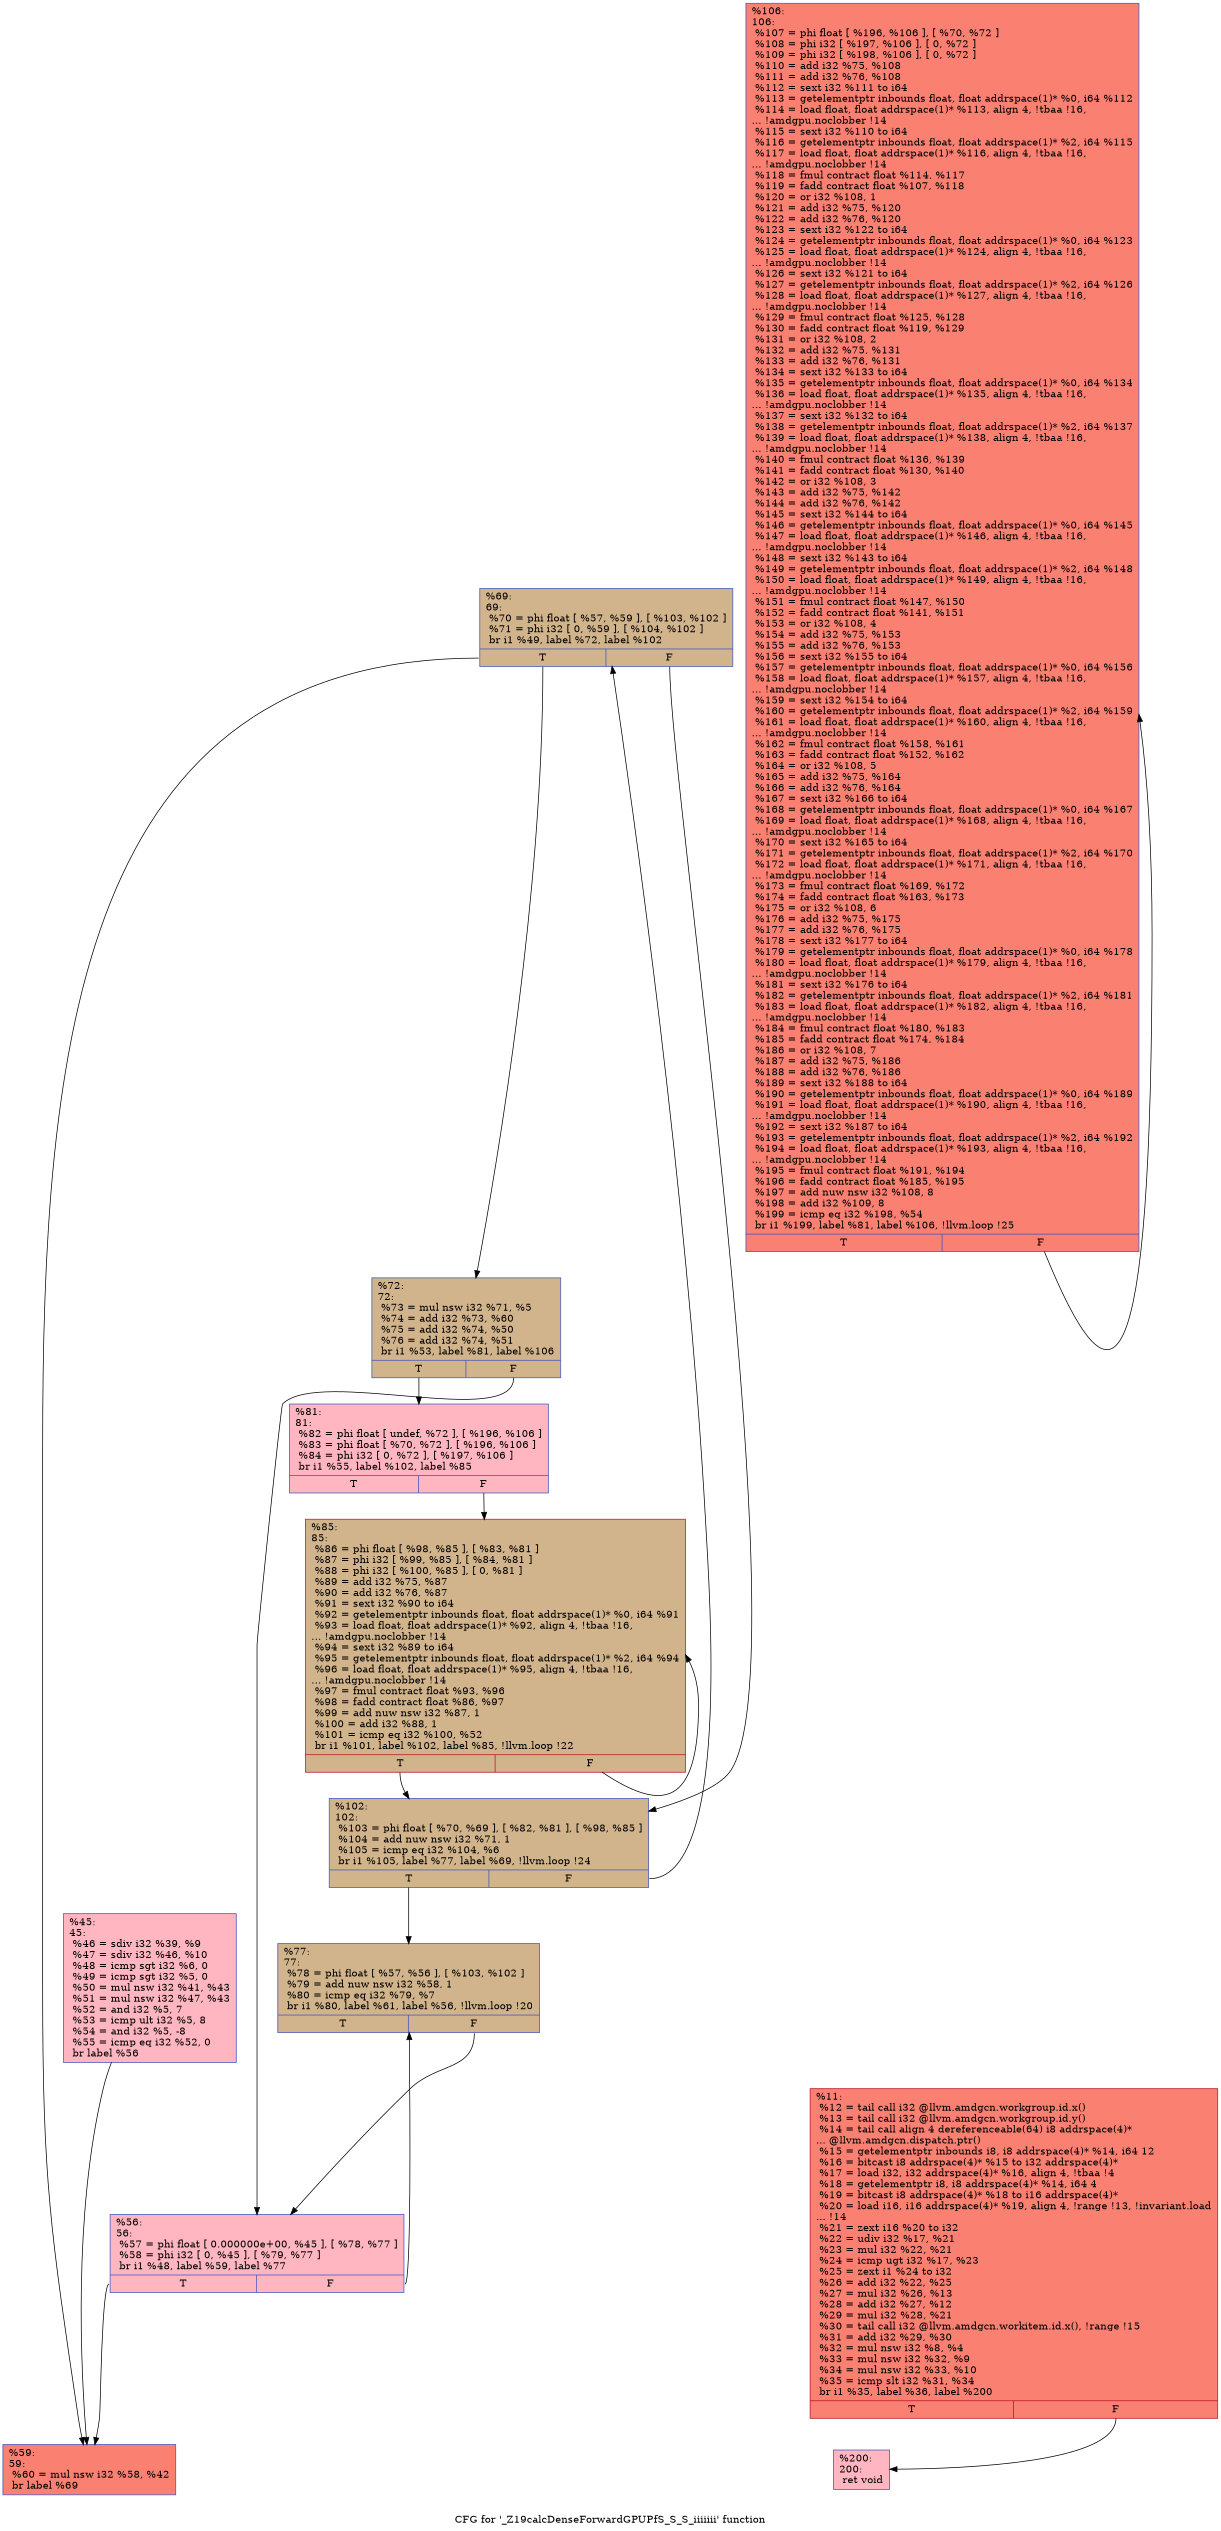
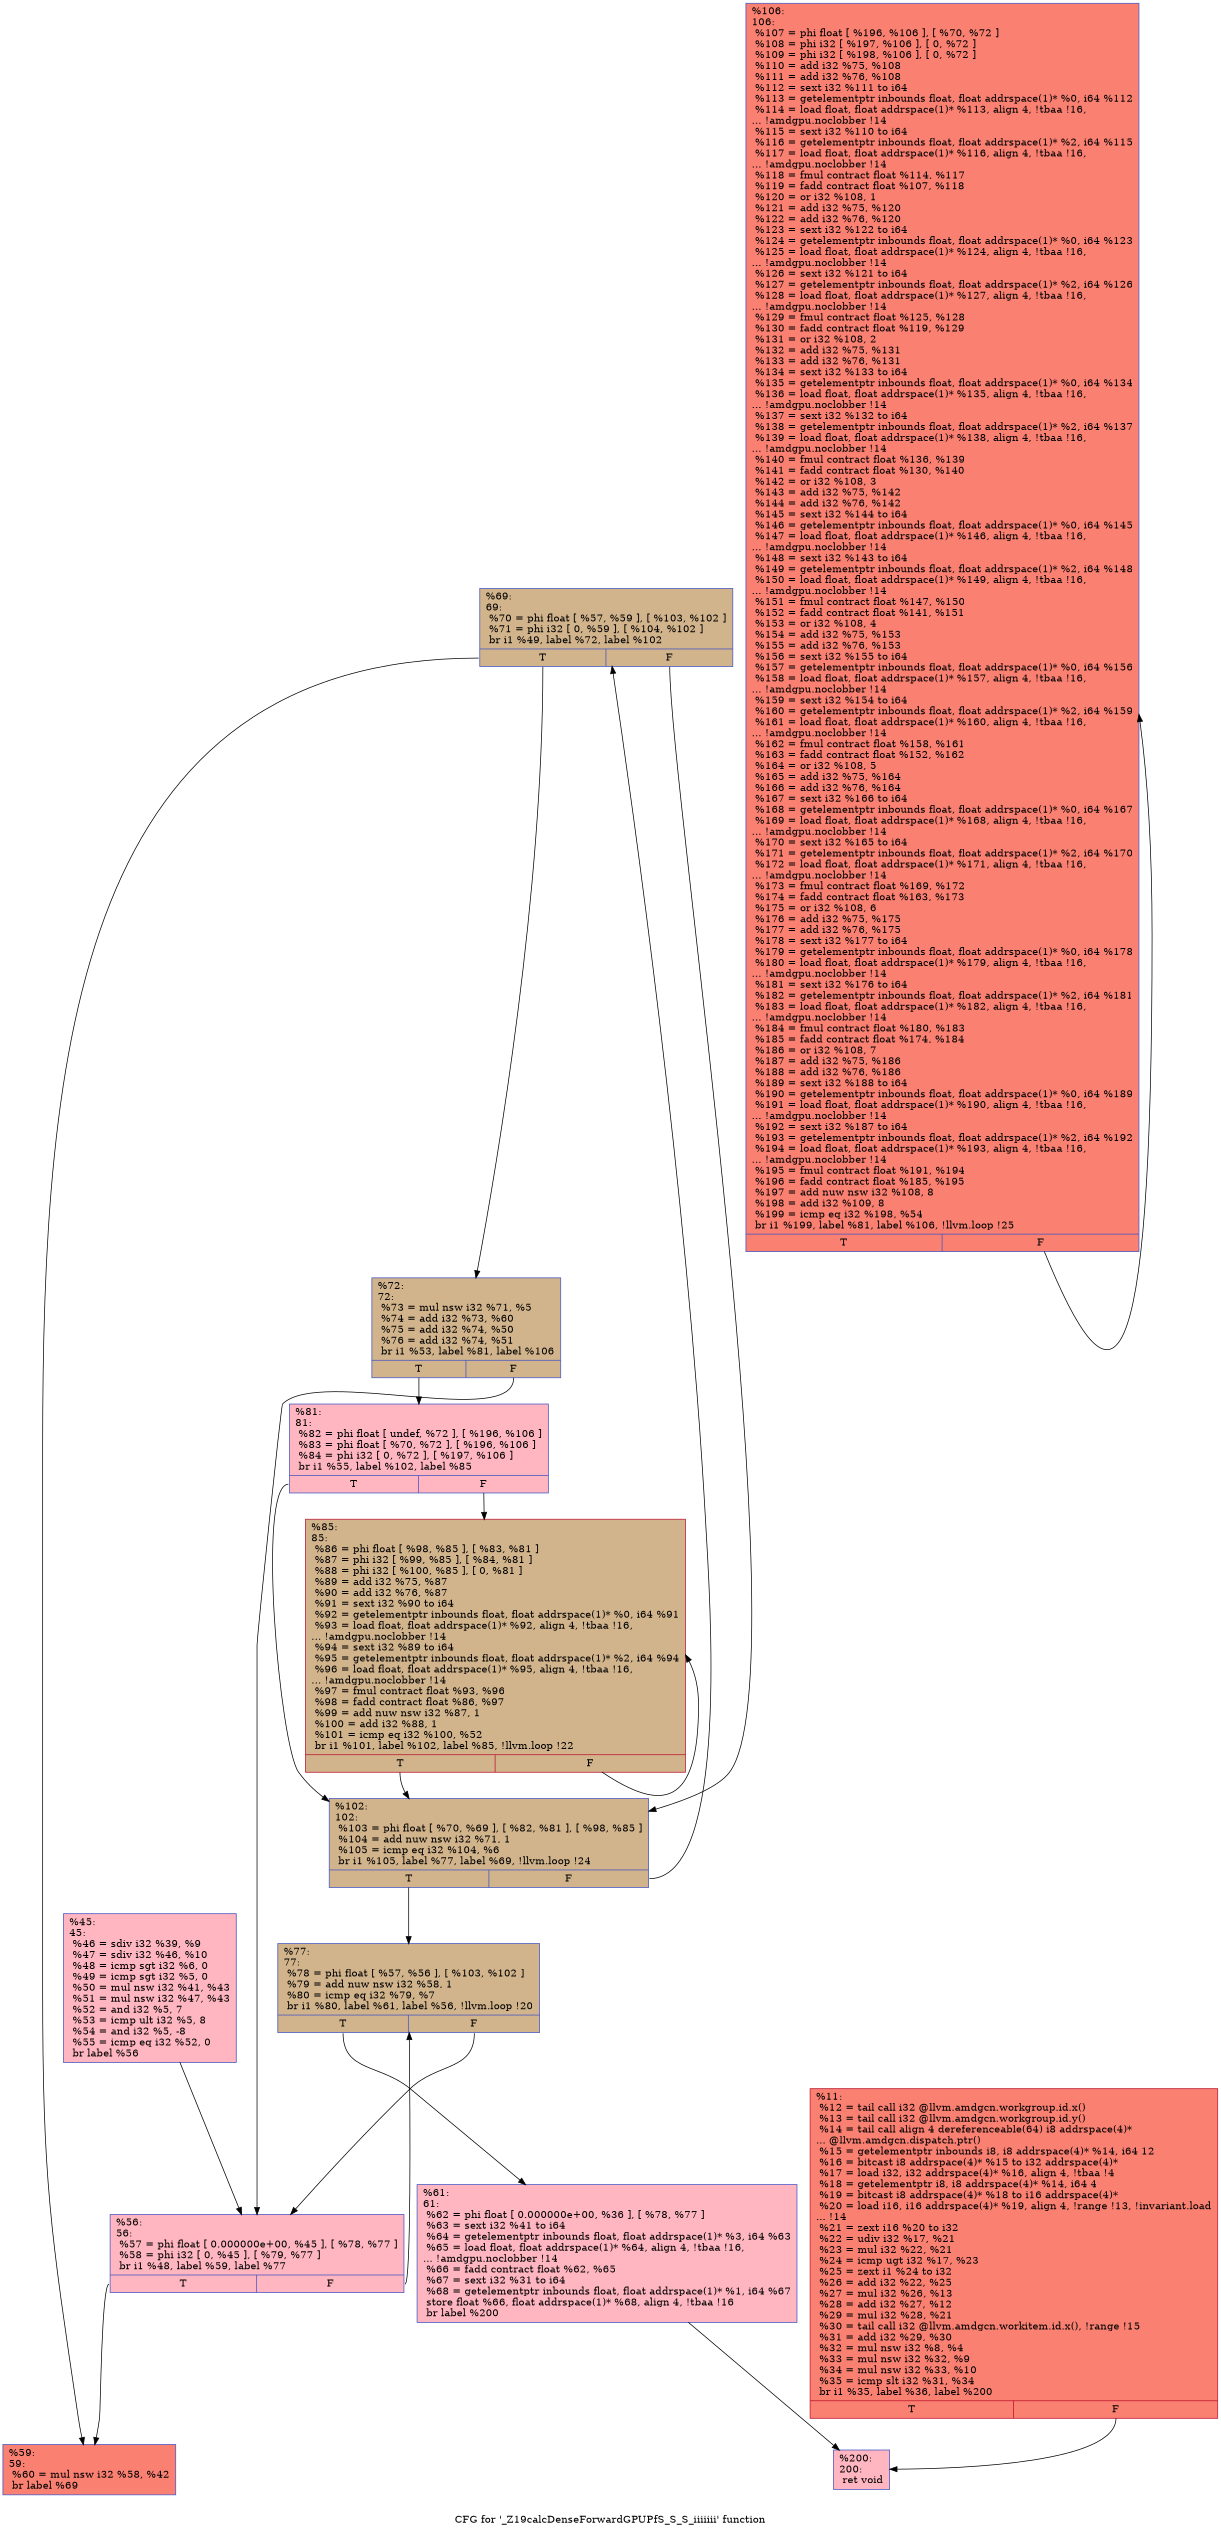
  digraph {
    label="CFG for '_Z19calcDenseForwardGPUPfS_S_S_iiiiiii' function"
    node [color="#3d50c3ff" fillcolor=lightpink shape=record style=filled]
    edge [tailport=s0]
    n1 [color="#b70d28ff" fillcolor=salmon label="{%11:\l  %12 = tail call i32 @llvm.amdgcn.workgroup.id.x()\l  %13 = tail call i32 @llvm.amdgcn.workgroup.id.y()\l  %14 = tail call align 4 dereferenceable(64) i8 addrspace(4)*\l... @llvm.amdgcn.dispatch.ptr()\l  %15 = getelementptr inbounds i8, i8 addrspace(4)* %14, i64 12\l  %16 = bitcast i8 addrspace(4)* %15 to i32 addrspace(4)*\l  %17 = load i32, i32 addrspace(4)* %16, align 4, !tbaa !4\l  %18 = getelementptr i8, i8 addrspace(4)* %14, i64 4\l  %19 = bitcast i8 addrspace(4)* %18 to i16 addrspace(4)*\l  %20 = load i16, i16 addrspace(4)* %19, align 4, !range !13, !invariant.load\l... !14\l  %21 = zext i16 %20 to i32\l  %22 = udiv i32 %17, %21\l  %23 = mul i32 %22, %21\l  %24 = icmp ugt i32 %17, %23\l  %25 = zext i1 %24 to i32\l  %26 = add i32 %22, %25\l  %27 = mul i32 %26, %13\l  %28 = add i32 %27, %12\l  %29 = mul i32 %28, %21\l  %30 = tail call i32 @llvm.amdgcn.workitem.id.x(), !range !15\l  %31 = add i32 %29, %30\l  %32 = mul nsw i32 %8, %4\l  %33 = mul nsw i32 %32, %9\l  %34 = mul nsw i32 %33, %10\l  %35 = icmp slt i32 %31, %34\l  br i1 %35, label %36, label %200\l|{<s0>T|<s1>F}}"]
    n2 [label="{%200:\l200:                                              \l  ret void\l}"]
    n3 [label="{%45:\l45:                                               \l  %46 = sdiv i32 %39, %9\l  %47 = sdiv i32 %46, %10\l  %48 = icmp sgt i32 %6, 0\l  %49 = icmp sgt i32 %5, 0\l  %50 = mul nsw i32 %41, %43\l  %51 = mul nsw i32 %47, %43\l  %52 = and i32 %5, 7\l  %53 = icmp ult i32 %5, 8\l  %54 = and i32 %5, -8\l  %55 = icmp eq i32 %52, 0\l  br label %56\l}"]
    n4 [label="{%56:\l56:                                               \l  %57 = phi float [ 0.000000e+00, %45 ], [ %78, %77 ]\l  %58 = phi i32 [ 0, %45 ], [ %79, %77 ]\l  br i1 %48, label %59, label %77\l|{<s0>T|<s1>F}}"]
+   n5 [label="{%61:\l61:                                               \l  %62 = phi float [ 0.000000e+00, %36 ], [ %78, %77 ]\l  %63 = sext i32 %41 to i64\l  %64 = getelementptr inbounds float, float addrspace(1)* %3, i64 %63\l  %65 = load float, float addrspace(1)* %64, align 4, !tbaa !16,\l... !amdgpu.noclobber !14\l  %66 = fadd contract float %62, %65\l  %67 = sext i32 %31 to i64\l  %68 = getelementptr inbounds float, float addrspace(1)* %1, i64 %67\l  store float %66, float addrspace(1)* %68, align 4, !tbaa !16\l  br label %200\l}"]
    n6 [fillcolor=salmon label="{%59:\l59:                                               \l  %60 = mul nsw i32 %58, %42\l  br label %69\l}"]
    n7 [fillcolor=tan label="{%77:\l77:                                               \l  %78 = phi float [ %57, %56 ], [ %103, %102 ]\l  %79 = add nuw nsw i32 %58, 1\l  %80 = icmp eq i32 %79, %7\l  br i1 %80, label %61, label %56, !llvm.loop !20\l|{<s0>T|<s1>F}}"]
    n8 [fillcolor=tan label="{%69:\l69:                                               \l  %70 = phi float [ %57, %59 ], [ %103, %102 ]\l  %71 = phi i32 [ 0, %59 ], [ %104, %102 ]\l  br i1 %49, label %72, label %102\l|{<s0>T|<s1>F}}"]
    n9 [fillcolor=tan label="{%72:\l72:                                               \l  %73 = mul nsw i32 %71, %5\l  %74 = add i32 %73, %60\l  %75 = add i32 %74, %50\l  %76 = add i32 %74, %51\l  br i1 %53, label %81, label %106\l|{<s0>T|<s1>F}}"]
    n10 [fillcolor=tan label="{%102:\l102:                                              \l  %103 = phi float [ %70, %69 ], [ %82, %81 ], [ %98, %85 ]\l  %104 = add nuw nsw i32 %71, 1\l  %105 = icmp eq i32 %104, %6\l  br i1 %105, label %77, label %69, !llvm.loop !24\l|{<s0>T|<s1>F}}"]
    n11 [label="{%81:\l81:                                               \l  %82 = phi float [ undef, %72 ], [ %196, %106 ]\l  %83 = phi float [ %70, %72 ], [ %196, %106 ]\l  %84 = phi i32 [ 0, %72 ], [ %197, %106 ]\l  br i1 %55, label %102, label %85\l|{<s0>T|<s1>F}}"]
    n12 [color="#b70d28ff" fillcolor=tan label="{%85:\l85:                                               \l  %86 = phi float [ %98, %85 ], [ %83, %81 ]\l  %87 = phi i32 [ %99, %85 ], [ %84, %81 ]\l  %88 = phi i32 [ %100, %85 ], [ 0, %81 ]\l  %89 = add i32 %75, %87\l  %90 = add i32 %76, %87\l  %91 = sext i32 %90 to i64\l  %92 = getelementptr inbounds float, float addrspace(1)* %0, i64 %91\l  %93 = load float, float addrspace(1)* %92, align 4, !tbaa !16,\l... !amdgpu.noclobber !14\l  %94 = sext i32 %89 to i64\l  %95 = getelementptr inbounds float, float addrspace(1)* %2, i64 %94\l  %96 = load float, float addrspace(1)* %95, align 4, !tbaa !16,\l... !amdgpu.noclobber !14\l  %97 = fmul contract float %93, %96\l  %98 = fadd contract float %86, %97\l  %99 = add nuw nsw i32 %87, 1\l  %100 = add i32 %88, 1\l  %101 = icmp eq i32 %100, %52\l  br i1 %101, label %102, label %85, !llvm.loop !22\l|{<s0>T|<s1>F}}"]
    n13 [fillcolor=salmon label="{%106:\l106:                                              \l  %107 = phi float [ %196, %106 ], [ %70, %72 ]\l  %108 = phi i32 [ %197, %106 ], [ 0, %72 ]\l  %109 = phi i32 [ %198, %106 ], [ 0, %72 ]\l  %110 = add i32 %75, %108\l  %111 = add i32 %76, %108\l  %112 = sext i32 %111 to i64\l  %113 = getelementptr inbounds float, float addrspace(1)* %0, i64 %112\l  %114 = load float, float addrspace(1)* %113, align 4, !tbaa !16,\l... !amdgpu.noclobber !14\l  %115 = sext i32 %110 to i64\l  %116 = getelementptr inbounds float, float addrspace(1)* %2, i64 %115\l  %117 = load float, float addrspace(1)* %116, align 4, !tbaa !16,\l... !amdgpu.noclobber !14\l  %118 = fmul contract float %114, %117\l  %119 = fadd contract float %107, %118\l  %120 = or i32 %108, 1\l  %121 = add i32 %75, %120\l  %122 = add i32 %76, %120\l  %123 = sext i32 %122 to i64\l  %124 = getelementptr inbounds float, float addrspace(1)* %0, i64 %123\l  %125 = load float, float addrspace(1)* %124, align 4, !tbaa !16,\l... !amdgpu.noclobber !14\l  %126 = sext i32 %121 to i64\l  %127 = getelementptr inbounds float, float addrspace(1)* %2, i64 %126\l  %128 = load float, float addrspace(1)* %127, align 4, !tbaa !16,\l... !amdgpu.noclobber !14\l  %129 = fmul contract float %125, %128\l  %130 = fadd contract float %119, %129\l  %131 = or i32 %108, 2\l  %132 = add i32 %75, %131\l  %133 = add i32 %76, %131\l  %134 = sext i32 %133 to i64\l  %135 = getelementptr inbounds float, float addrspace(1)* %0, i64 %134\l  %136 = load float, float addrspace(1)* %135, align 4, !tbaa !16,\l... !amdgpu.noclobber !14\l  %137 = sext i32 %132 to i64\l  %138 = getelementptr inbounds float, float addrspace(1)* %2, i64 %137\l  %139 = load float, float addrspace(1)* %138, align 4, !tbaa !16,\l... !amdgpu.noclobber !14\l  %140 = fmul contract float %136, %139\l  %141 = fadd contract float %130, %140\l  %142 = or i32 %108, 3\l  %143 = add i32 %75, %142\l  %144 = add i32 %76, %142\l  %145 = sext i32 %144 to i64\l  %146 = getelementptr inbounds float, float addrspace(1)* %0, i64 %145\l  %147 = load float, float addrspace(1)* %146, align 4, !tbaa !16,\l... !amdgpu.noclobber !14\l  %148 = sext i32 %143 to i64\l  %149 = getelementptr inbounds float, float addrspace(1)* %2, i64 %148\l  %150 = load float, float addrspace(1)* %149, align 4, !tbaa !16,\l... !amdgpu.noclobber !14\l  %151 = fmul contract float %147, %150\l  %152 = fadd contract float %141, %151\l  %153 = or i32 %108, 4\l  %154 = add i32 %75, %153\l  %155 = add i32 %76, %153\l  %156 = sext i32 %155 to i64\l  %157 = getelementptr inbounds float, float addrspace(1)* %0, i64 %156\l  %158 = load float, float addrspace(1)* %157, align 4, !tbaa !16,\l... !amdgpu.noclobber !14\l  %159 = sext i32 %154 to i64\l  %160 = getelementptr inbounds float, float addrspace(1)* %2, i64 %159\l  %161 = load float, float addrspace(1)* %160, align 4, !tbaa !16,\l... !amdgpu.noclobber !14\l  %162 = fmul contract float %158, %161\l  %163 = fadd contract float %152, %162\l  %164 = or i32 %108, 5\l  %165 = add i32 %75, %164\l  %166 = add i32 %76, %164\l  %167 = sext i32 %166 to i64\l  %168 = getelementptr inbounds float, float addrspace(1)* %0, i64 %167\l  %169 = load float, float addrspace(1)* %168, align 4, !tbaa !16,\l... !amdgpu.noclobber !14\l  %170 = sext i32 %165 to i64\l  %171 = getelementptr inbounds float, float addrspace(1)* %2, i64 %170\l  %172 = load float, float addrspace(1)* %171, align 4, !tbaa !16,\l... !amdgpu.noclobber !14\l  %173 = fmul contract float %169, %172\l  %174 = fadd contract float %163, %173\l  %175 = or i32 %108, 6\l  %176 = add i32 %75, %175\l  %177 = add i32 %76, %175\l  %178 = sext i32 %177 to i64\l  %179 = getelementptr inbounds float, float addrspace(1)* %0, i64 %178\l  %180 = load float, float addrspace(1)* %179, align 4, !tbaa !16,\l... !amdgpu.noclobber !14\l  %181 = sext i32 %176 to i64\l  %182 = getelementptr inbounds float, float addrspace(1)* %2, i64 %181\l  %183 = load float, float addrspace(1)* %182, align 4, !tbaa !16,\l... !amdgpu.noclobber !14\l  %184 = fmul contract float %180, %183\l  %185 = fadd contract float %174, %184\l  %186 = or i32 %108, 7\l  %187 = add i32 %75, %186\l  %188 = add i32 %76, %186\l  %189 = sext i32 %188 to i64\l  %190 = getelementptr inbounds float, float addrspace(1)* %0, i64 %189\l  %191 = load float, float addrspace(1)* %190, align 4, !tbaa !16,\l... !amdgpu.noclobber !14\l  %192 = sext i32 %187 to i64\l  %193 = getelementptr inbounds float, float addrspace(1)* %2, i64 %192\l  %194 = load float, float addrspace(1)* %193, align 4, !tbaa !16,\l... !amdgpu.noclobber !14\l  %195 = fmul contract float %191, %194\l  %196 = fadd contract float %185, %195\l  %197 = add nuw nsw i32 %108, 8\l  %198 = add i32 %109, 8\l  %199 = icmp eq i32 %198, %54\l  br i1 %199, label %81, label %106, !llvm.loop !25\l|{<s0>T|<s1>F}}"]
    n1 -> n2 [tailport=s1]
-   n3 -> n6
+   n3 -> n4
    n4 -> n6
    n4 -> n7 [tailport=s1]
+   n5 -> n2
    n7 -> n4 [tailport=s1]
+   n7 -> n5
    n8 -> n6
    n8 -> n9
    n8 -> n10 [tailport=s1]
    n9 -> n4 [tailport=s1]
    n9 -> n11
    n10 -> n7
    n10 -> n8 [tailport=s1]
+   n11 -> n10
    n11 -> n12 [tailport=s1]
    n12 -> n10
    n12 -> n12 [tailport=s1]
    n13 -> n13 [tailport=s1]
  }
